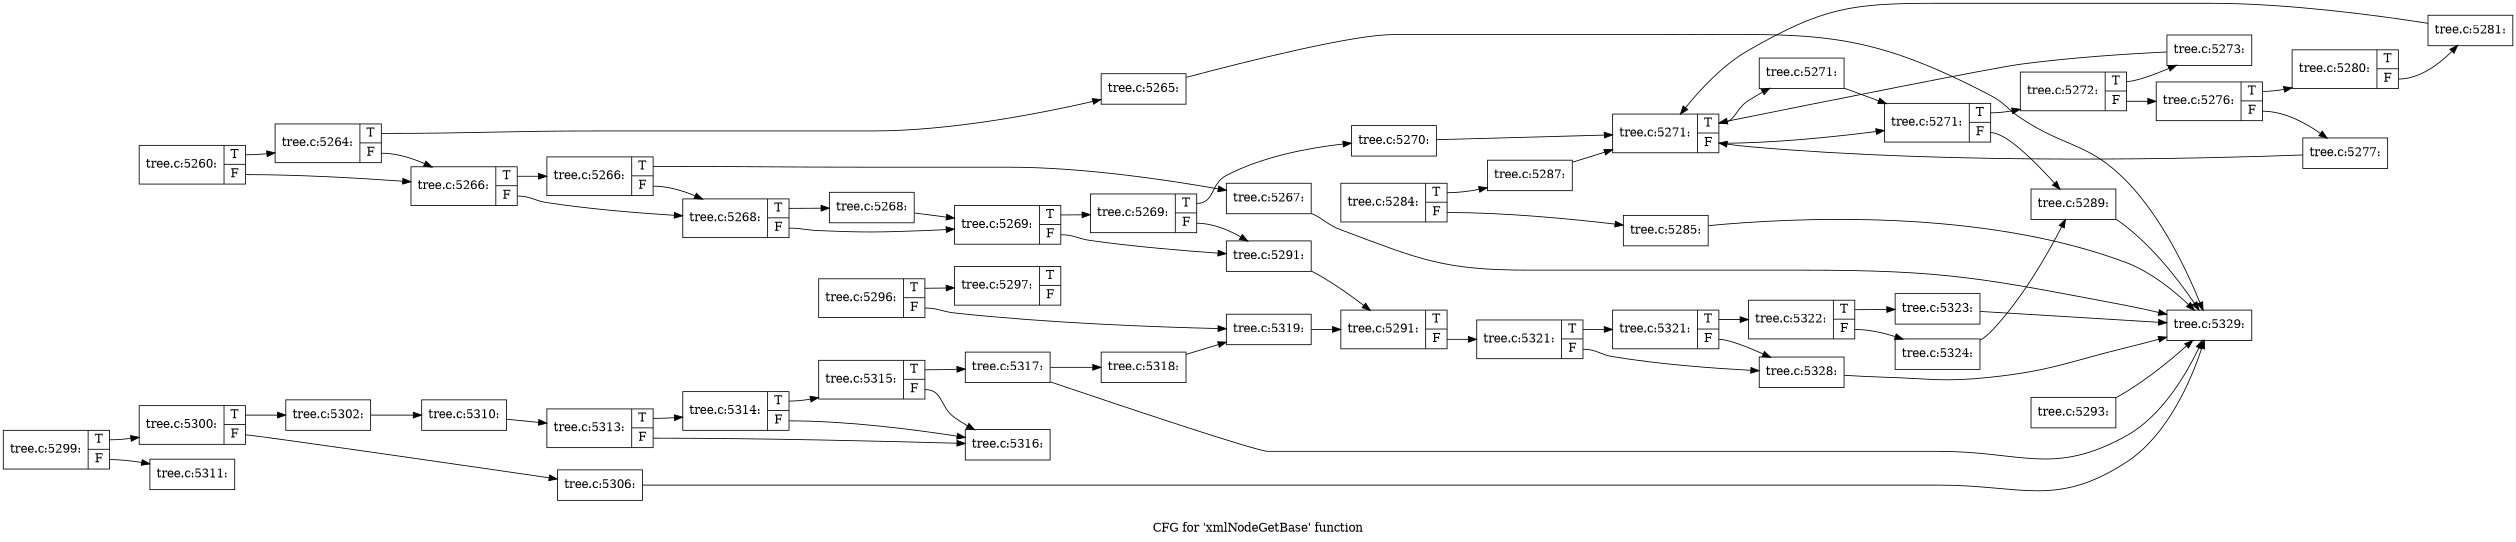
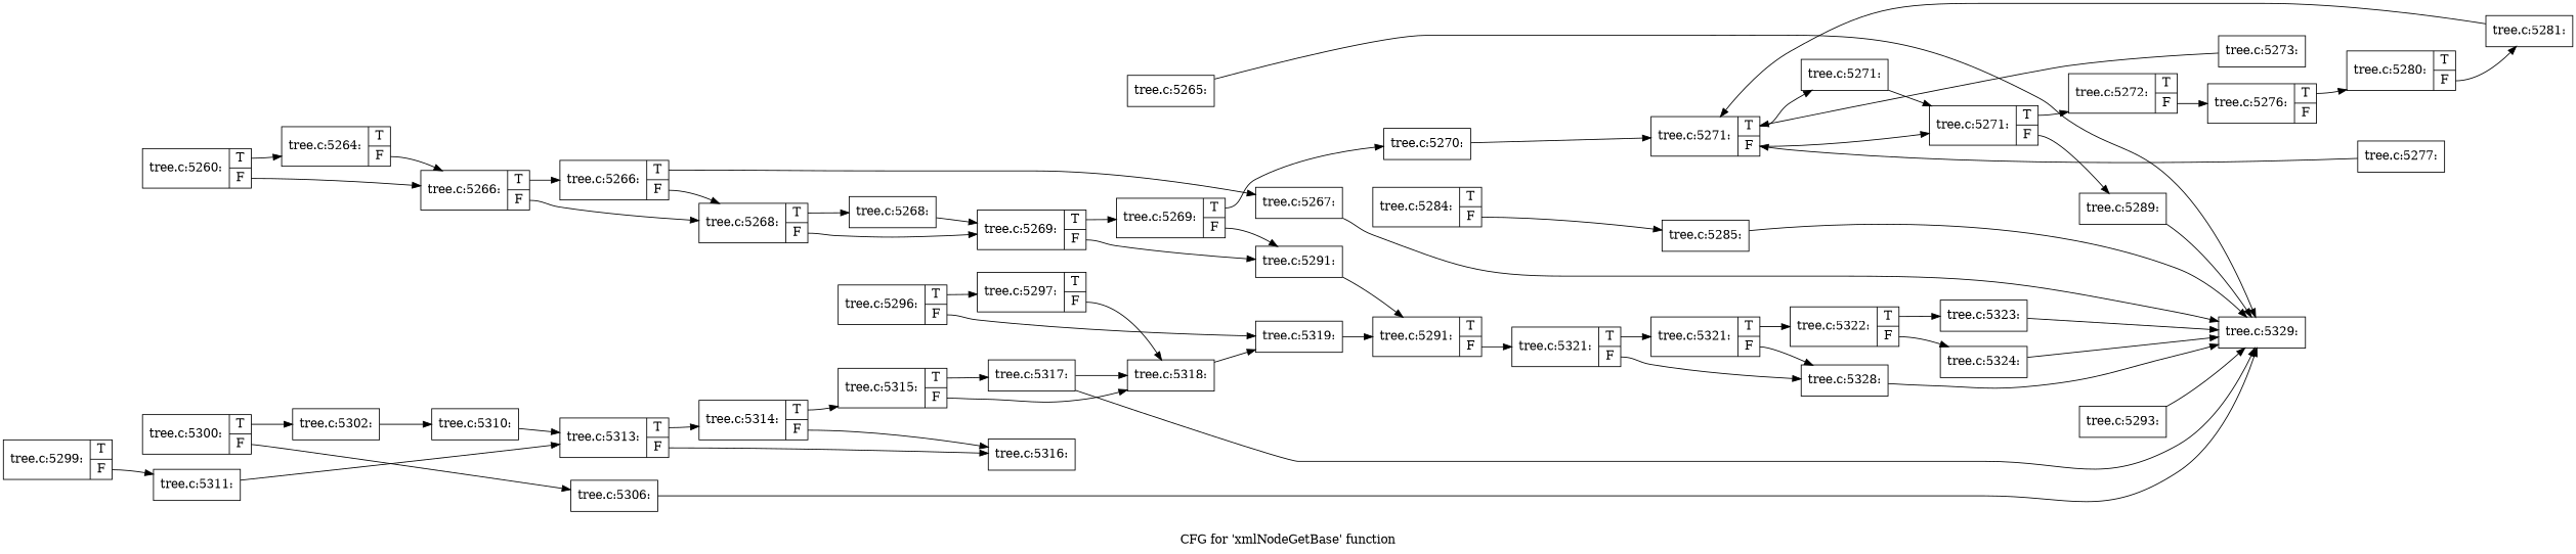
  digraph {
    label="CFG for 'xmlNodeGetBase' function"
    rankdir=LR
    node [shape=record]
    edge [tailport=s0]
    n1 [label="{tree.c:5260:|{<s0>T|<s1>F}}"]
    n2 [label="{tree.c:5264:|{<s0>T|<s1>F}}"]
    n3 [label="{tree.c:5266:|{<s0>T|<s1>F}}"]
    n4 [label="{tree.c:5265:}"]
    n5 [label="{tree.c:5266:|{<s0>T|<s1>F}}"]
    n6 [label="{tree.c:5268:|{<s0>T|<s1>F}}"]
    n7 [label="{tree.c:5329:}"]
    n8 [label="{tree.c:5267:}"]
    n9 [label="{tree.c:5268:}"]
    n10 [label="{tree.c:5269:|{<s0>T|<s1>F}}"]
    n11 [label="{tree.c:5269:|{<s0>T|<s1>F}}"]
    n12 [label="{tree.c:5291:}"]
    n13 [label="{tree.c:5270:}"]
    n14 [label="{tree.c:5291:|{<s0>T|<s1>F}}"]
    n15 [label="{tree.c:5271:|{<s0>T|<s1>F}}"]
    n16 [label="{tree.c:5321:|{<s0>T|<s1>F}}"]
    n17 [label="{tree.c:5271:}"]
    n18 [label="{tree.c:5271:|{<s0>T|<s1>F}}"]
    n19 [label="{tree.c:5272:|{<s0>T|<s1>F}}"]
    n20 [label="{tree.c:5289:}"]
    n21 [label="{tree.c:5273:}"]
    n22 [label="{tree.c:5276:|{<s0>T|<s1>F}}"]
    n23 [label="{tree.c:5280:|{<s0>T|<s1>F}}"]
    n24 [label="{tree.c:5277:}"]
    n25 [label="{tree.c:5281:}"]
    n26 [label="{tree.c:5284:|{<s0>T|<s1>F}}"]
-   n27 [label="{tree.c:5287:}"]
    n28 [label="{tree.c:5285:}"]
    n29 [label="{tree.c:5321:|{<s0>T|<s1>F}}"]
    n30 [label="{tree.c:5328:}"]
    n31 [label="{tree.c:5293:}"]
    n32 [label="{tree.c:5296:|{<s0>T|<s1>F}}"]
    n33 [label="{tree.c:5297:|{<s0>T|<s1>F}}"]
    n34 [label="{tree.c:5319:}"]
    n35 [label="{tree.c:5322:|{<s0>T|<s1>F}}"]
    n36 [label="{tree.c:5318:}"]
    n37 [label="{tree.c:5299:|{<s0>T|<s1>F}}"]
    n38 [label="{tree.c:5300:|{<s0>T|<s1>F}}"]
    n39 [label="{tree.c:5311:}"]
    n40 [label="{tree.c:5302:}"]
    n41 [label="{tree.c:5306:}"]
    n42 [label="{tree.c:5313:|{<s0>T|<s1>F}}"]
    n43 [label="{tree.c:5310:}"]
    n44 [label="{tree.c:5314:|{<s0>T|<s1>F}}"]
    n45 [label="{tree.c:5316:}"]
    n46 [label="{tree.c:5315:|{<s0>T|<s1>F}}"]
    n47 [label="{tree.c:5317:}"]
    n48 [label="{tree.c:5323:}"]
    n49 [label="{tree.c:5324:}"]
    n1 -> n2
    n1 -> n3 [tailport=s1]
    n2 -> n3 [tailport=s1]
-   n2 -> n4
    n3 -> n5
    n3 -> n6 [tailport=s1]
    n4 -> n7
    n5 -> n6 [tailport=s1]
    n5 -> n8
    n6 -> n9
    n6 -> n10 [tailport=s1]
    n8 -> n7
    n9 -> n10
    n10 -> n11
    n10 -> n12 [tailport=s1]
    n11 -> n12 [tailport=s1]
    n11 -> n13
    n12 -> n14
    n13 -> n15
    n14 -> n16 [tailport=s1]
    n15 -> n17
    n15 -> n18 [tailport=s1]
    n16 -> n29
    n16 -> n30 [tailport=s1]
    n17 -> n18
    n18 -> n19
    n18 -> n20 [tailport=s1]
-   n19 -> n21
    n19 -> n22 [tailport=s1]
    n20 -> n7
    n21 -> n15
    n22 -> n23
-   n22 -> n24 [tailport=s1]
    n23 -> n25 [tailport=s1]
    n24 -> n15
    n25 -> n15
-   n26 -> n27
    n26 -> n28 [tailport=s1]
-   n27 -> n15
    n28 -> n7
    n29 -> n30 [tailport=s1]
    n29 -> n35
    n30 -> n7
    n31 -> n7
    n32 -> n33
    n32 -> n34 [tailport=s1]
+   n33 -> n36 [tailport=s1]
    n34 -> n14
    n35 -> n48
    n35 -> n49 [tailport=s1]
    n36 -> n34
-   n37 -> n38
    n37 -> n39 [tailport=s1]
    n38 -> n40
    n38 -> n41 [tailport=s1]
+   n39 -> n42
    n40 -> n43
    n41 -> n7
    n42 -> n44
    n42 -> n45 [tailport=s1]
    n43 -> n42
    n44 -> n45 [tailport=s1]
    n44 -> n46
-   n46 -> n45 [tailport=s1]
+   n46 -> n36 [tailport=s1]
    n46 -> n47
    n47 -> n7
    n47 -> n36
    n48 -> n7
-   n49 -> n20
+   n49 -> n7
  }
